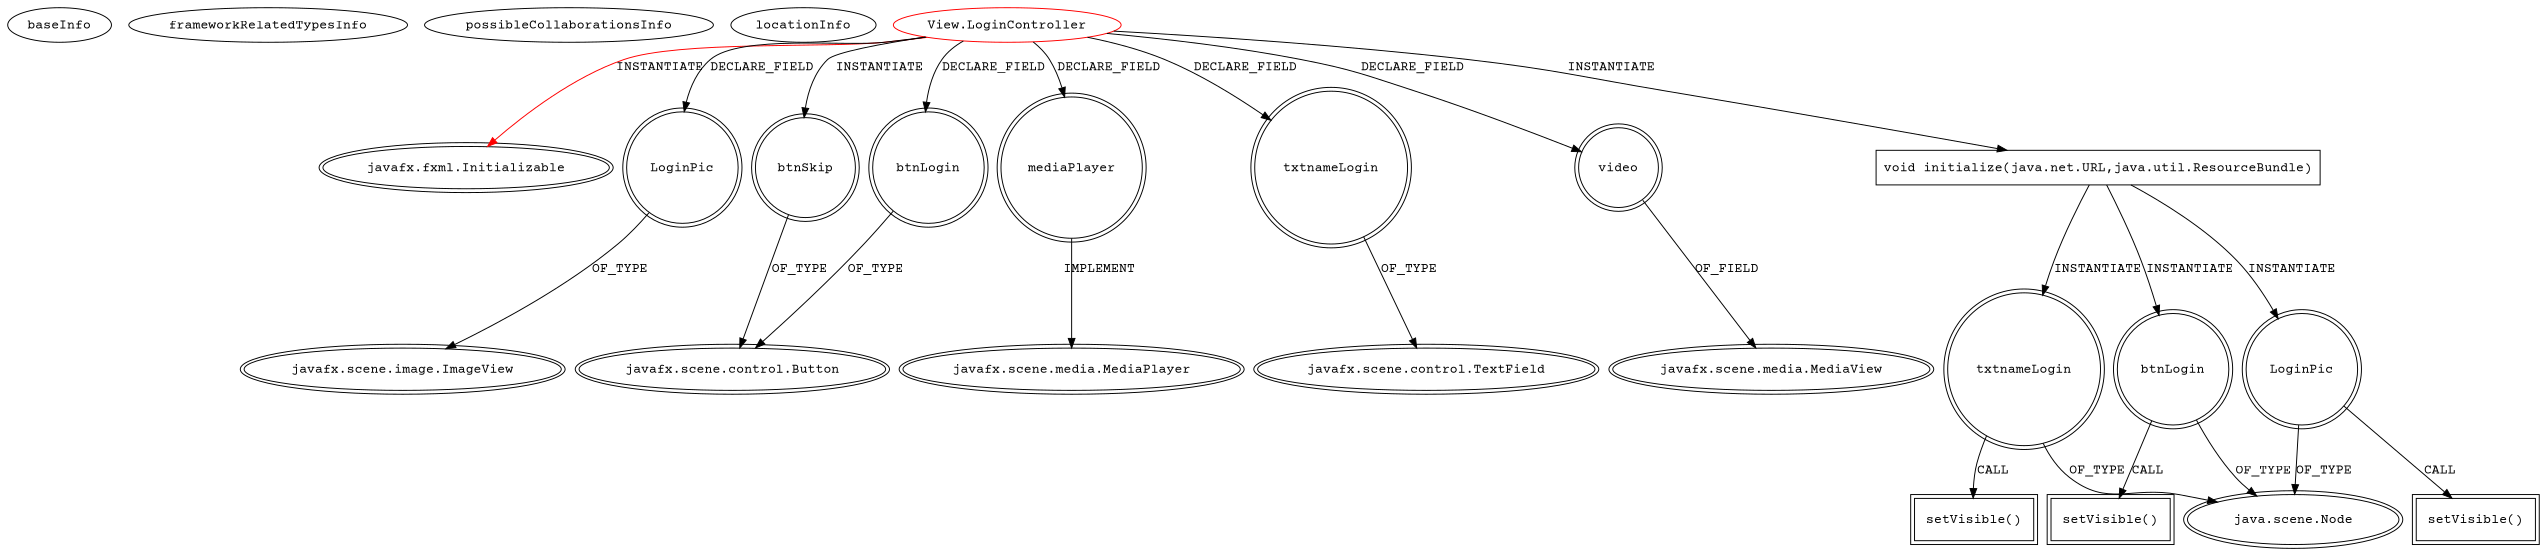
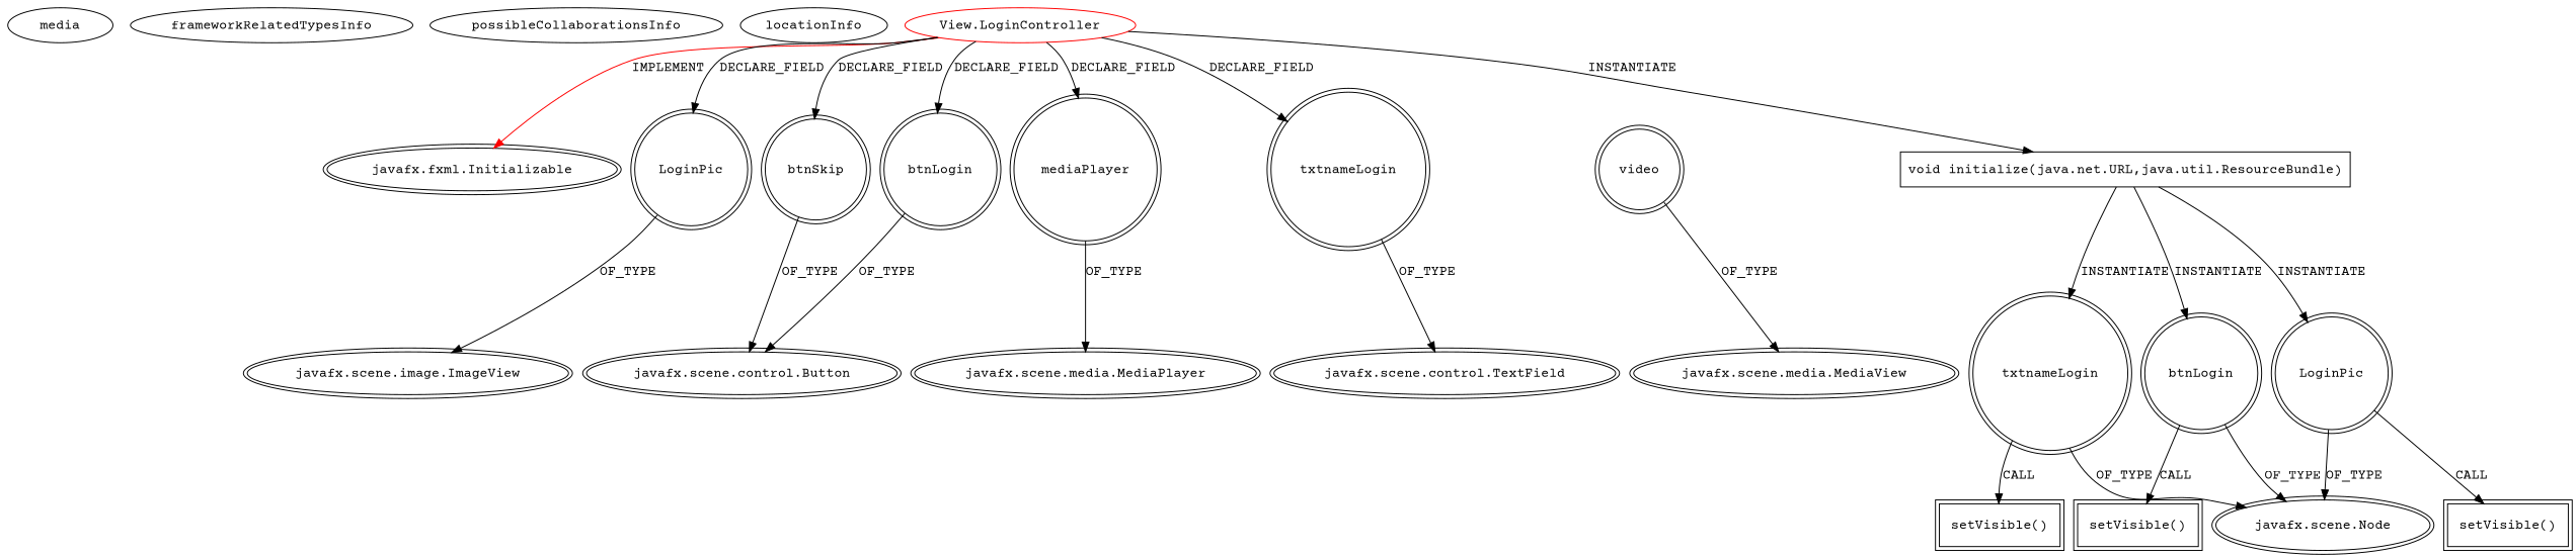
  digraph {
    fontname="Courier Prime"
    node [fontname="Courier Prime" isFrameworkType=true vertexType=FIELD_DECLARATION peripheries=2]
    edge [fontname="Courier Prime"]
-   baseInfo [category=extension_graph graphId=403 isAnonymous=false possibleRelation=false isFrameworkType="" vertexType="" peripheries=""]
+   baseInfo [category=extension_graph graphId=403 isAnonymous=false possibleRelation=false label=media isFrameworkType="" vertexType="" peripheries=""]
    frameworkRelatedTypesInfo [0="javafx.fxml.Initializable" isFrameworkType="" vertexType="" peripheries=""]
    possibleCollaborationsInfo [isFrameworkType="" vertexType="" peripheries=""]
    locationInfo [contextSignature=LoginController filePath="/Edenm-BlackJack/BlackJack-master/src/View/LoginController.java" graphId=403 projectName="Edenm-BlackJack" isFrameworkType="" vertexType="" peripheries=""]
    n5 [color=red isFrameworkType=false label="View.LoginController" vertexType=ROOT_CLIENT_CLASS_DECLARATION peripheries=""]
    n6 [label="javafx.fxml.Initializable" vertexType=FRAMEWORK_INTERFACE_TYPE]
    n7 [label=LoginPic shape=circle]
    n8 [label=btnLogin shape=circle]
    n9 [label=btnSkip shape=circle]
    n10 [label=mediaPlayer shape=circle]
    n11 [label=txtnameLogin shape=circle]
    n12 [label=video shape=circle]
    n13 [isFrameworkType=false label="void initialize(java.net.URL,java.util.ResourceBundle)" shape=box vertexType=OVERRIDING_METHOD_DECLARATION peripheries=""]
    n14 [label="javafx.scene.image.ImageView" vertexType=FRAMEWORK_CLASS_TYPE]
    n15 [label="javafx.scene.control.Button" vertexType=FRAMEWORK_CLASS_TYPE]
    n16 [label="javafx.scene.media.MediaPlayer" vertexType=FRAMEWORK_CLASS_TYPE]
    n17 [label="javafx.scene.control.TextField" vertexType=FRAMEWORK_CLASS_TYPE]
    n18 [label="javafx.scene.media.MediaView" vertexType=FRAMEWORK_CLASS_TYPE]
    n19 [label=txtnameLogin shape=circle vertexType=VARIABLE_EXPRESION]
    n20 [label=btnLogin shape=circle vertexType=VARIABLE_EXPRESION]
    n21 [label=LoginPic shape=circle vertexType=VARIABLE_EXPRESION]
-   n22 [label="java.scene.Node" vertexType=FRAMEWORK_CLASS_TYPE]
+   n22 [label="javafx.scene.Node" vertexType=FRAMEWORK_CLASS_TYPE]
    n23 [label="setVisible()" shape=box vertexType=INSIDE_CALL]
    n24 [label="setVisible()" shape=box vertexType=INSIDE_CALL]
    n25 [label="setVisible()" shape=box vertexType=INSIDE_CALL]
-   n5 -> n6 [color=red label=INSTANTIATE]
+   n5 -> n6 [color=red label=IMPLEMENT]
    n5 -> n7 [label=DECLARE_FIELD]
    n5 -> n8 [label=DECLARE_FIELD]
-   n5 -> n9 [label=INSTANTIATE]
+   n5 -> n9 [label=DECLARE_FIELD]
    n5 -> n10 [label=DECLARE_FIELD]
    n5 -> n11 [label=DECLARE_FIELD]
-   n5 -> n12 [label=DECLARE_FIELD]
    n5 -> n13 [label=INSTANTIATE]
    n7 -> n14 [label=OF_TYPE]
    n8 -> n15 [label=OF_TYPE]
    n9 -> n15 [label=OF_TYPE]
-   n10 -> n16 [label=IMPLEMENT]
+   n10 -> n16 [label=OF_TYPE]
    n11 -> n17 [label=OF_TYPE]
-   n12 -> n18 [label=OF_FIELD]
+   n12 -> n18 [label=OF_TYPE]
    n13 -> n19 [label=INSTANTIATE]
    n13 -> n20 [label=INSTANTIATE]
    n13 -> n21 [label=INSTANTIATE]
    n19 -> n22 [label=OF_TYPE]
    n19 -> n23 [label=CALL]
    n20 -> n22 [label=OF_TYPE]
    n20 -> n24 [label=CALL]
    n21 -> n22 [label=OF_TYPE]
    n21 -> n25 [label=CALL]
  }
